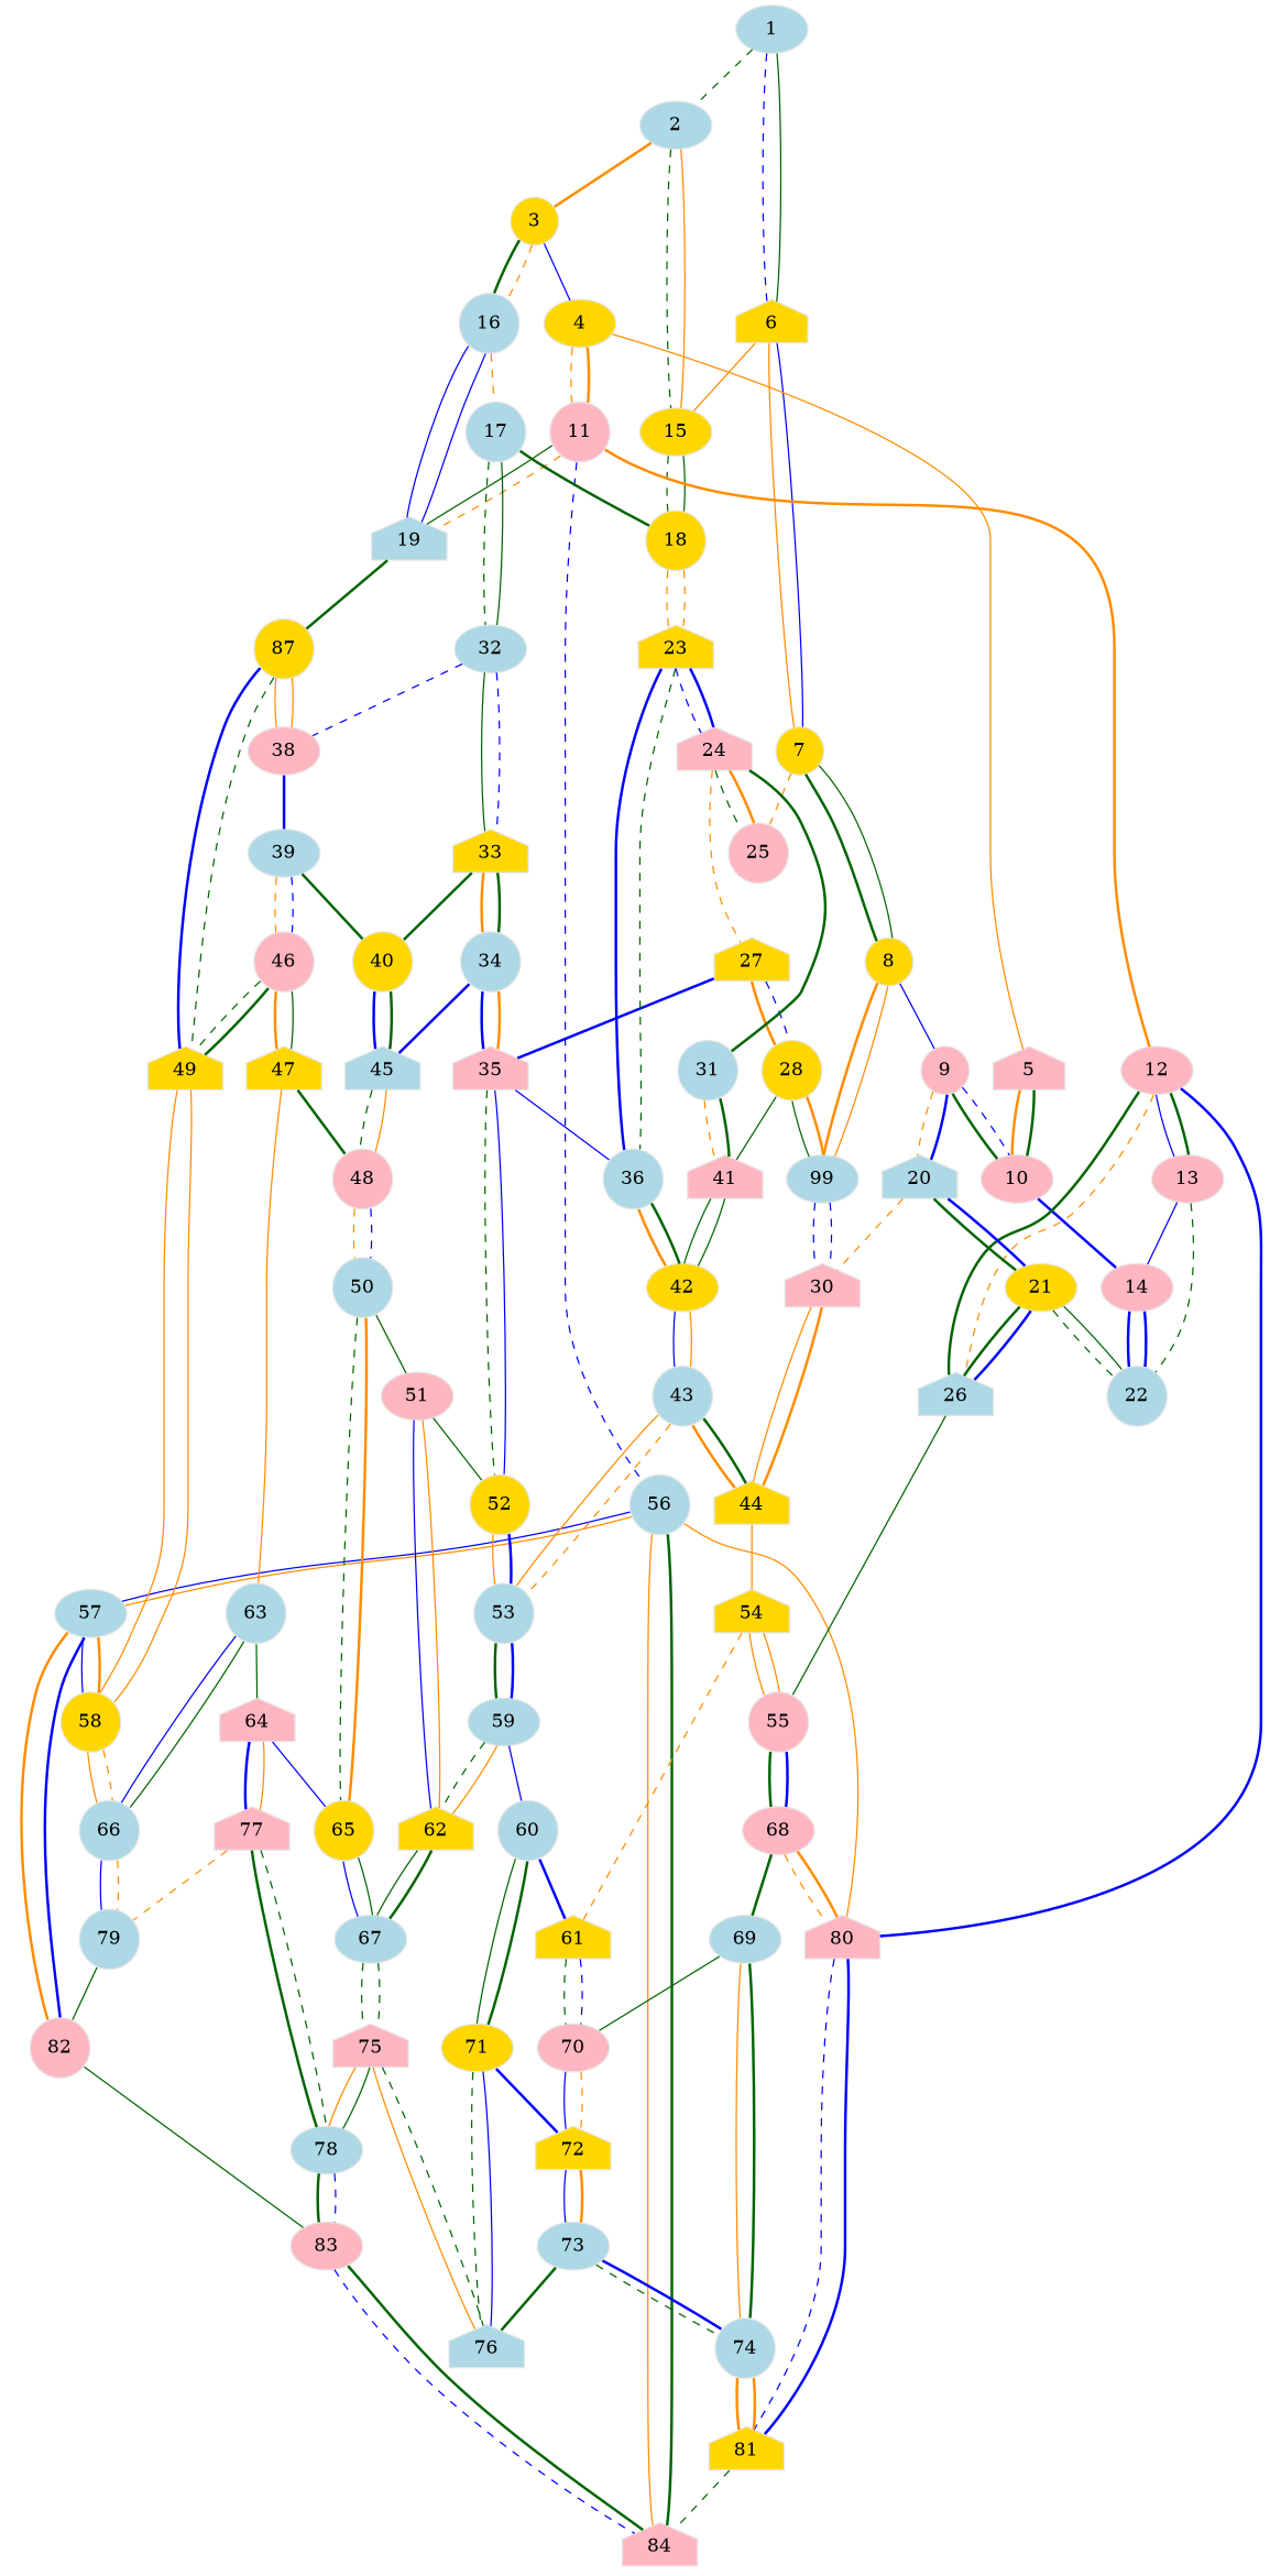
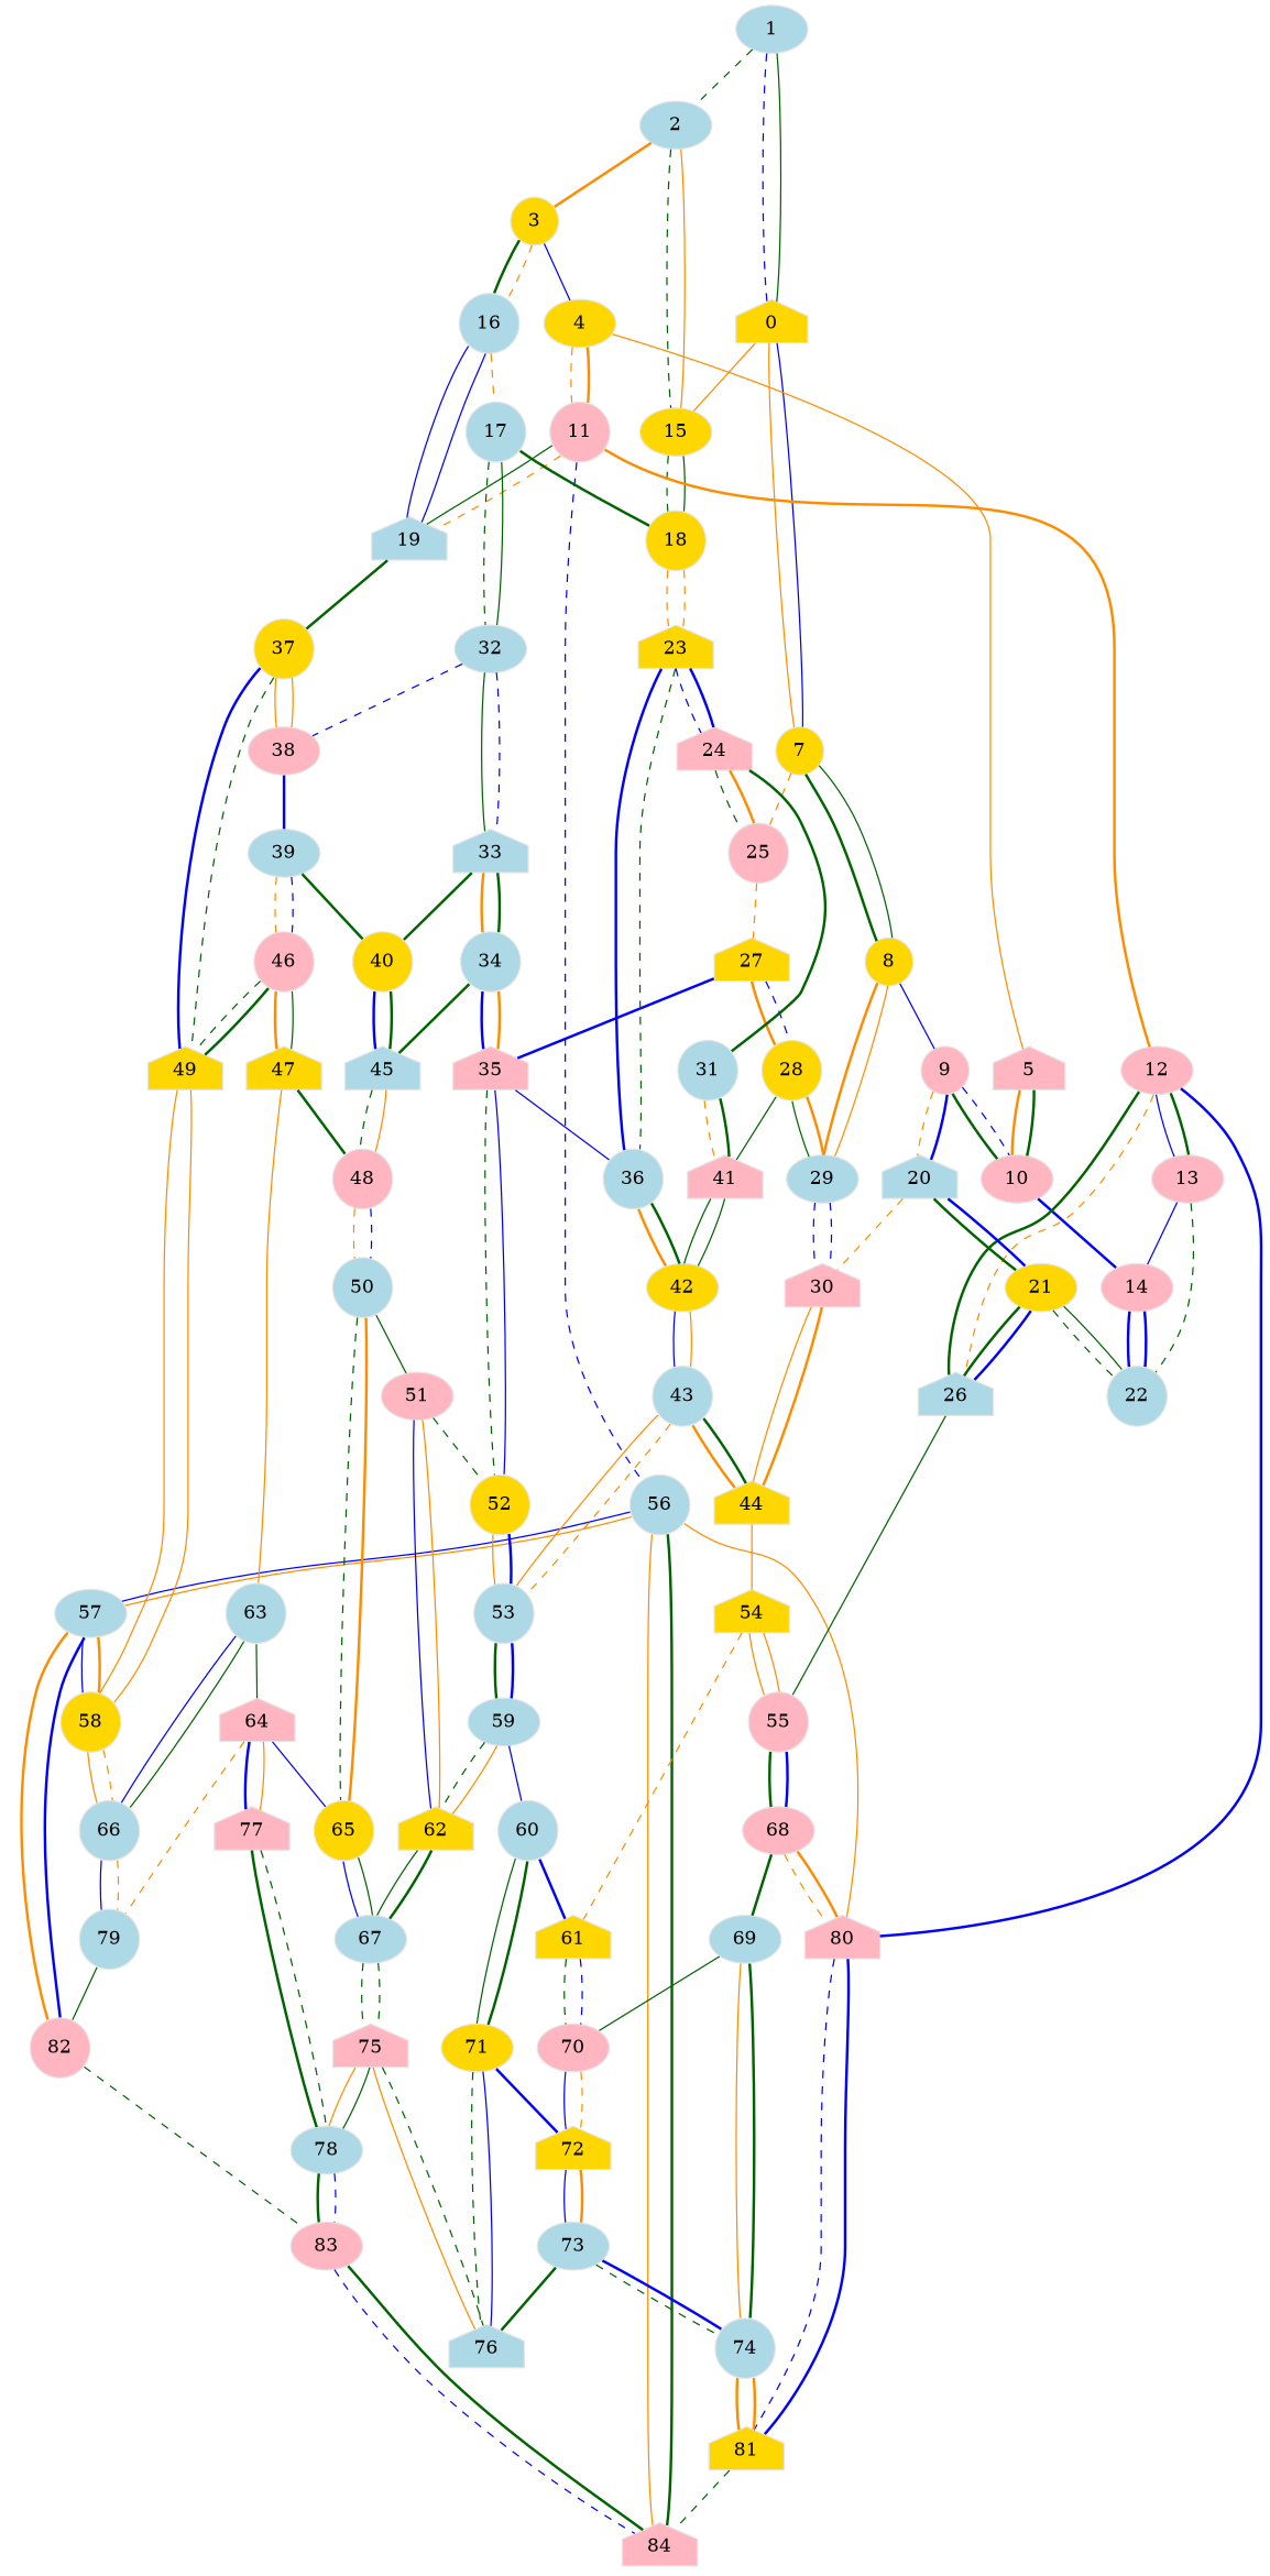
  graph {
    node [color=gray90 fillcolor=lightblue shape=circle style=filled]
    edge [color=darkgreen style=bold]
    1 [shape=ellipse]
    2 [shape=ellipse]
-   6 [fillcolor=gold shape=house]
+   6 [fillcolor=gold shape=house label=0]
    3 [fillcolor=gold]
    15 [fillcolor=gold shape=ellipse]
    7 [fillcolor=gold]
    4 [fillcolor=gold shape=ellipse]
    16
    18 [fillcolor=gold]
    5 [fillcolor=lightpink shape=house]
    11 [fillcolor=lightpink]
    19 [shape=house]
    17
    10 [fillcolor=lightpink shape=ellipse]
    12 [fillcolor=lightpink shape=ellipse]
    56
    14 [fillcolor=lightpink shape=ellipse]
    8 [fillcolor=gold]
    25 [fillcolor=lightpink]
    9 [fillcolor=lightpink]
-   29 [shape=ellipse label=99]
+   29 [shape=ellipse]
    27 [fillcolor=gold shape=house]
    20 [shape=house]
    30 [fillcolor=lightpink shape=house]
    21 [fillcolor=gold shape=ellipse]
    22
    13 [fillcolor=lightpink shape=ellipse]
    26 [shape=house]
    80 [fillcolor=lightpink shape=house]
-   37 [fillcolor=gold label=87]
+   37 [fillcolor=gold]
    57 [shape=ellipse]
    84 [fillcolor=lightpink shape=house]
    55 [fillcolor=lightpink]
    81 [fillcolor=gold shape=house]
    23 [fillcolor=gold shape=house]
    32 [shape=ellipse]
-   33 [fillcolor=gold shape=house]
+   33 [shape=house]
    38 [fillcolor=lightpink shape=ellipse]
    24 [fillcolor=lightpink shape=house]
    36
    49 [fillcolor=gold shape=house]
    44 [fillcolor=gold shape=house]
    31
    42 [fillcolor=gold shape=ellipse]
    41 [fillcolor=lightpink shape=house]
    28 [fillcolor=gold]
    35 [fillcolor=lightpink shape=house]
    68 [fillcolor=lightpink shape=ellipse]
    54 [fillcolor=gold shape=house]
    34
    40 [fillcolor=gold]
    39 [shape=ellipse]
    45 [shape=house]
    52 [fillcolor=gold]
    48 [fillcolor=lightpink]
    53
    43
    58 [fillcolor=gold]
    46 [fillcolor=lightpink]
    47 [fillcolor=gold shape=house]
    59 [shape=ellipse]
    61 [fillcolor=gold shape=house]
    50
    63
    66
    64 [fillcolor=lightpink shape=house]
    51 [fillcolor=lightpink shape=ellipse]
    65 [fillcolor=gold]
    62 [fillcolor=gold shape=house]
    67 [shape=ellipse]
    60
    70 [fillcolor=lightpink shape=ellipse]
    69 [shape=ellipse]
    82 [fillcolor=lightpink]
    83 [fillcolor=lightpink shape=ellipse]
    79
    71 [fillcolor=gold shape=ellipse]
    72 [fillcolor=gold shape=house]
    76 [shape=house]
    75 [fillcolor=lightpink shape=house]
    77 [fillcolor=lightpink shape=house]
    78 [shape=ellipse]
    74
    73 [shape=ellipse]
    1 -- 2 [style=dashed]
    1 -- 6 [color=blue style=dashed]
    1 -- 6 [style=solid]
    2 -- 3 [color=darkorange]
    2 -- 15 [style=dashed]
    2 -- 15 [color=darkorange style=solid]
    6 -- 15 [color=darkorange style=solid]
    6 -- 7 [color=darkorange style=solid]
    6 -- 7 [color=blue style=solid]
    3 -- 4 [color=blue style=solid]
    3 -- 16
    3 -- 16 [color=darkorange style=dashed]
    15 -- 18 [style=dashed]
    15 -- 18 [style=solid]
    7 -- 8
    7 -- 8 [style=solid]
    7 -- 25 [color=darkorange style=dashed]
    4 -- 5 [color=darkorange style=solid]
    4 -- 11 [color=darkorange style=dashed]
    4 -- 11 [color=darkorange]
    16 -- 19 [color=blue style=solid]
    16 -- 19 [color=blue style=solid]
    16 -- 17 [color=darkorange style=dashed]
    18 -- 23 [color=darkorange style=dashed]
    18 -- 23 [color=darkorange style=dashed]
    5 -- 10 [color=darkorange]
    5 -- 10
    11 -- 19 [style=solid]
    11 -- 19 [color=darkorange style=dashed]
    11 -- 12 [color=darkorange]
    11 -- 56 [color=blue style=dashed]
    19 -- 37
    17 -- 18
    17 -- 32 [style=dashed]
    17 -- 32 [style=solid]
    10 -- 14 [color=blue]
    12 -- 13 [color=blue style=solid]
    12 -- 13
    12 -- 26
    12 -- 26 [color=darkorange style=dashed]
    12 -- 80 [color=blue]
    56 -- 80 [color=darkorange style=solid]
    56 -- 57 [color=blue style=solid]
    56 -- 57 [color=darkorange style=solid]
    56 -- 84 [color=darkorange style=solid]
    56 -- 84
    14 -- 22 [color=blue]
    14 -- 22 [color=blue]
    8 -- 9 [color=blue style=solid]
    8 -- 29 [color=darkorange]
    8 -- 29 [color=darkorange style=solid]
-   24 -- 27 [color=darkorange style=dashed]
+   25 -- 27 [color=darkorange style=dashed]
    9 -- 10
    9 -- 10 [color=blue style=dashed]
    9 -- 20 [color=darkorange style=dashed]
    9 -- 20 [color=blue]
    29 -- 30 [color=blue style=dashed]
    29 -- 30 [color=blue style=dashed]
    27 -- 28 [color=darkorange]
    27 -- 28 [color=blue style=dashed]
    27 -- 35 [color=blue]
    20 -- 30 [color=darkorange style=dashed]
    20 -- 21
    20 -- 21 [color=blue]
    30 -- 44 [color=darkorange style=solid]
    30 -- 44 [color=darkorange]
    21 -- 22 [style=dashed]
    21 -- 22 [style=solid]
    21 -- 26
    21 -- 26 [color=blue]
    13 -- 14 [color=blue style=solid]
    13 -- 22 [style=dashed]
    26 -- 55 [style=solid]
    80 -- 81 [color=blue style=dashed]
    80 -- 81 [color=blue]
    37 -- 38 [color=darkorange style=solid]
    37 -- 38 [color=darkorange style=solid]
    37 -- 49 [color=blue]
    37 -- 49 [style=dashed]
    57 -- 58 [color=blue style=solid]
    57 -- 58 [color=darkorange]
    57 -- 82 [color=darkorange]
    57 -- 82 [color=blue]
    55 -- 68
    55 -- 68 [color=blue]
    81 -- 84 [style=dashed]
    23 -- 24 [color=blue style=dashed]
    23 -- 24 [color=blue]
    23 -- 36 [color=blue]
    23 -- 36 [style=dashed]
    32 -- 33 [style=solid]
    32 -- 33 [color=blue style=dashed]
    32 -- 38 [color=blue style=dashed]
    33 -- 34 [color=darkorange]
    33 -- 34
    33 -- 40
    38 -- 39 [color=blue]
    24 -- 25 [style=dashed]
    24 -- 25 [color=darkorange]
    24 -- 31
    36 -- 42 [color=darkorange]
    36 -- 42
    49 -- 58 [color=darkorange style=solid]
    49 -- 58 [color=darkorange style=solid]
    44 -- 54 [color=darkorange style=solid]
    31 -- 41 [color=darkorange style=dashed]
    31 -- 41
    42 -- 43 [color=blue style=solid]
    42 -- 43 [color=darkorange style=solid]
    41 -- 42 [style=solid]
    41 -- 42 [style=solid]
    28 -- 29 [style=solid]
    28 -- 29 [color=darkorange]
    28 -- 41 [style=solid]
    35 -- 36 [color=blue style=solid]
    35 -- 52 [style=dashed]
    35 -- 52 [color=blue style=solid]
    68 -- 80 [color=darkorange style=dashed]
    68 -- 80 [color=darkorange]
    68 -- 69
    54 -- 55 [color=darkorange style=solid]
    54 -- 55 [color=darkorange style=solid]
    54 -- 61 [color=darkorange style=dashed]
    34 -- 35 [color=blue]
    34 -- 35 [color=darkorange]
-   34 -- 45 [color=blue]
+   34 -- 45
    40 -- 45 [color=blue]
    40 -- 45
    39 -- 40
    39 -- 46 [color=darkorange style=dashed]
    39 -- 46 [color=blue style=dashed]
    45 -- 48 [style=dashed]
    45 -- 48 [color=darkorange style=solid]
    52 -- 53 [color=darkorange style=solid]
    52 -- 53 [color=blue]
    48 -- 50 [color=darkorange style=dashed]
    48 -- 50 [color=blue style=dashed]
    53 -- 59
    53 -- 59 [color=blue]
    43 -- 44 [color=darkorange]
    43 -- 44
    43 -- 53 [color=darkorange style=solid]
    43 -- 53 [color=darkorange style=dashed]
    58 -- 66 [color=darkorange style=solid]
    58 -- 66 [color=darkorange style=dashed]
    46 -- 49 [style=dashed]
    46 -- 49
    46 -- 47 [color=darkorange]
    46 -- 47 [style=solid]
    47 -- 48
    47 -- 63 [color=darkorange style=solid]
    59 -- 62 [style=dashed]
    59 -- 62 [color=darkorange style=solid]
    59 -- 60 [color=blue style=solid]
    61 -- 70 [style=dashed]
    61 -- 70 [color=blue style=dashed]
    50 -- 51 [style=solid]
    50 -- 65 [style=dashed]
    50 -- 65 [color=darkorange]
    63 -- 66 [color=blue style=solid]
    63 -- 66 [style=solid]
    63 -- 64 [style=solid]
    66 -- 79 [color=blue style=solid]
    66 -- 79 [color=darkorange style=dashed]
    64 -- 65 [color=blue style=solid]
    64 -- 77 [color=blue]
    64 -- 77 [color=darkorange style=solid]
-   51 -- 52 [style=solid]
+   51 -- 52 [style=dashed]
    51 -- 62 [color=blue style=solid]
    51 -- 62 [color=darkorange style=solid]
    65 -- 67 [color=blue style=solid]
    65 -- 67 [style=solid]
    62 -- 67 [style=solid]
    62 -- 67
    67 -- 75 [style=dashed]
    67 -- 75 [style=dashed]
    60 -- 61 [color=blue]
    60 -- 71 [style=solid]
    60 -- 71
    70 -- 72 [color=blue style=solid]
    70 -- 72 [color=darkorange style=dashed]
    69 -- 70 [style=solid]
    69 -- 74 [color=darkorange style=solid]
    69 -- 74
-   82 -- 83 [style=solid]
+   82 -- 83 [style=dashed]
    83 -- 84 [color=blue style=dashed]
    83 -- 84
    79 -- 82 [style=solid]
    71 -- 72 [color=blue]
    71 -- 76 [style=dashed]
    71 -- 76 [color=blue style=solid]
    72 -- 73 [color=blue style=solid]
    72 -- 73 [color=darkorange]
    75 -- 76 [color=darkorange style=solid]
    75 -- 76 [style=dashed]
    75 -- 78 [color=darkorange style=solid]
    75 -- 78 [style=solid]
-   77 -- 79 [color=darkorange style=dashed]
+   64 -- 79 [color=darkorange style=dashed]
    77 -- 78
    77 -- 78 [style=dashed]
    78 -- 83
    78 -- 83 [color=blue style=dashed]
    74 -- 81 [color=darkorange]
    74 -- 81 [color=darkorange]
    73 -- 76
    73 -- 74 [style=dashed]
    73 -- 74 [color=blue]
  }
